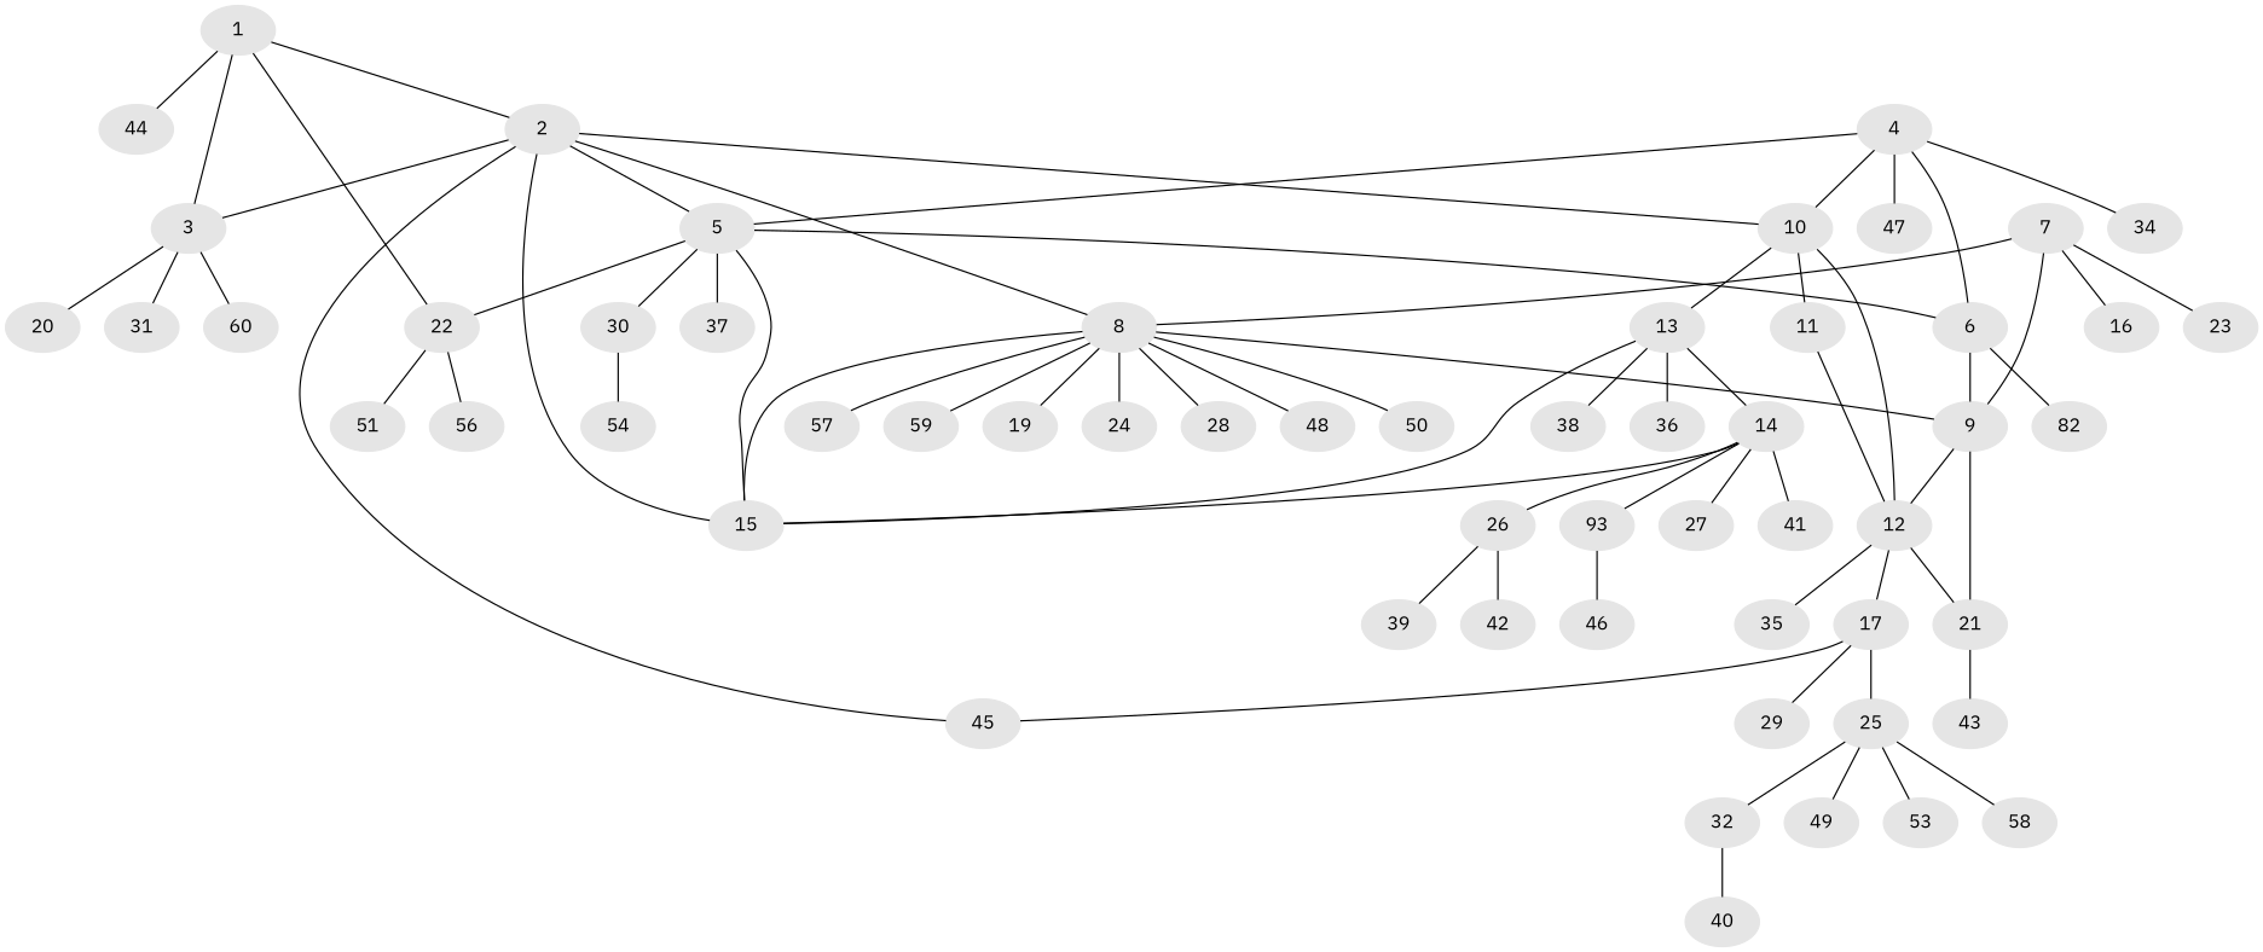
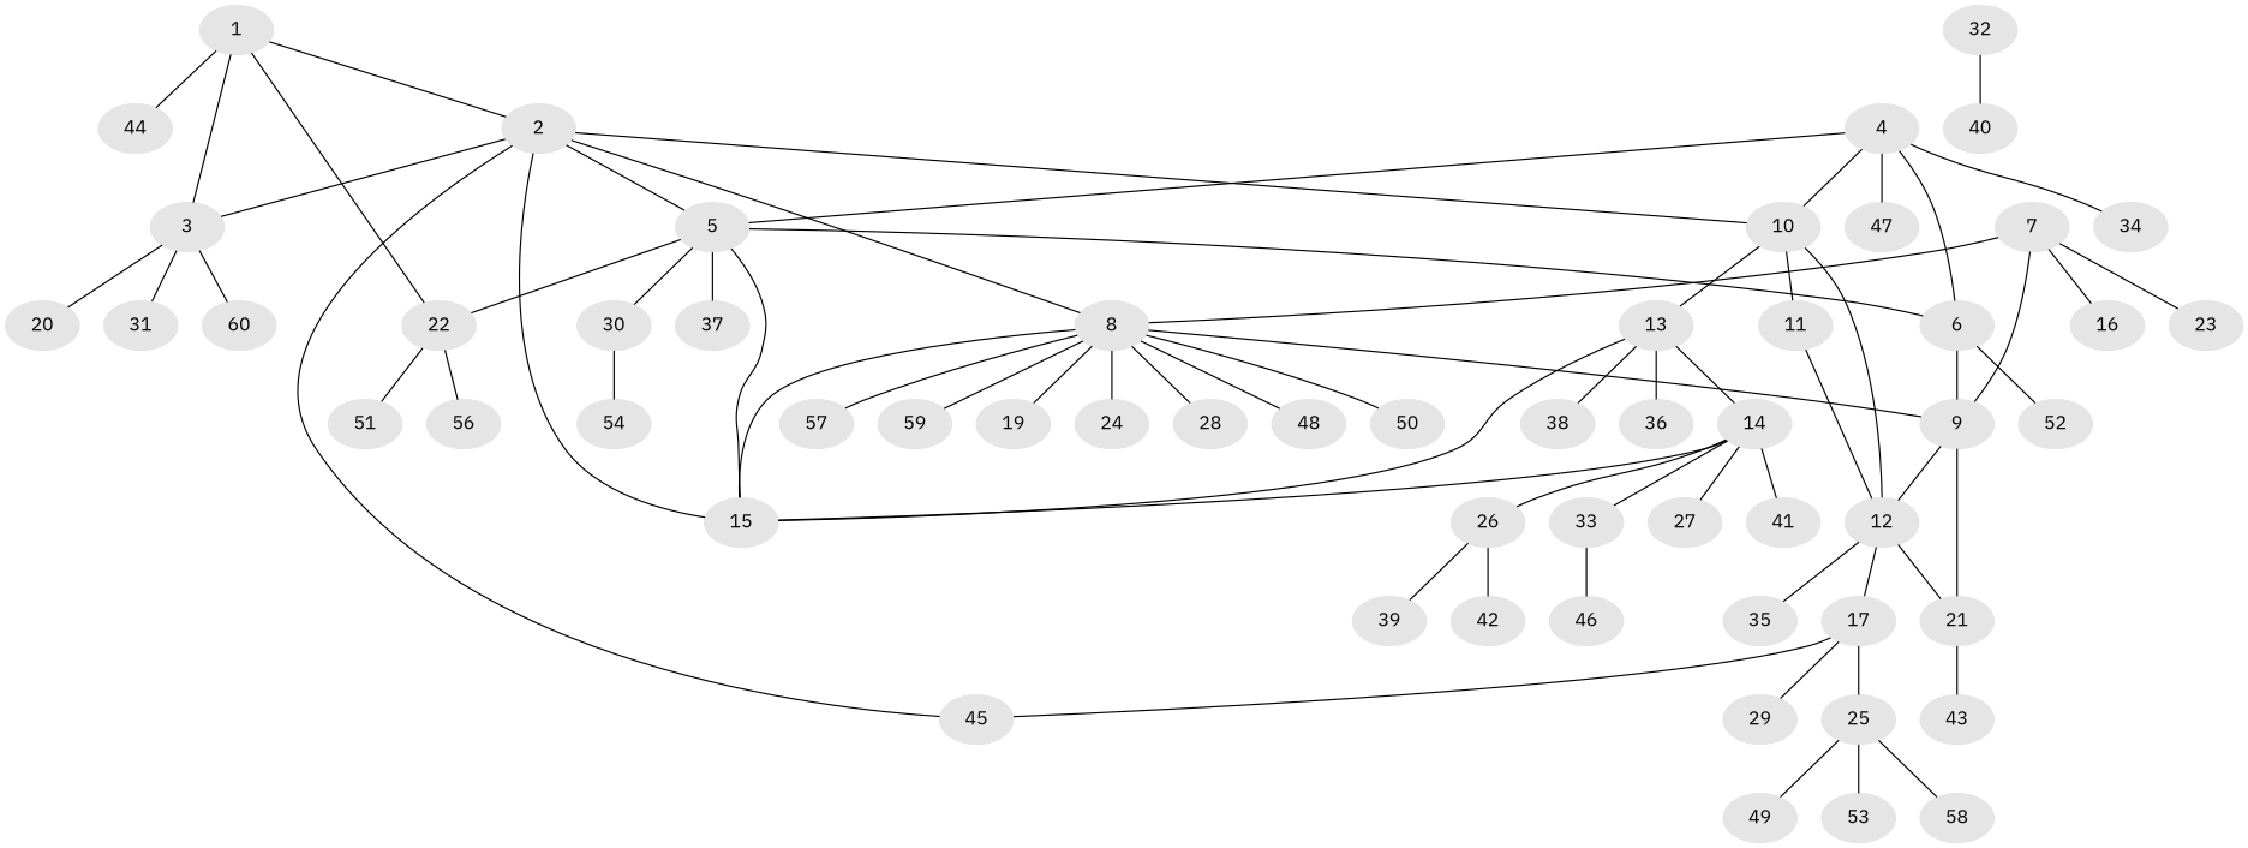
  graph {
    fontname="IBM Plex Sans"
    node [color=gray90 fontname="IBM Plex Sans" style=filled]
    edge [fontname="IBM Plex Sans"]
    1
    2
    3
    22
    44
    5
    8
    10
    15
    45
    20
    31
    60
    51
    56
    6
    30
    37
    9
    19
    24
    28
    48
    50
    57
    59
    12
    11
    13
    4
    34
    47
-   52 [label=82]
+   52
    54
    21
    7
    16
    23
    17
    35
    43
    14
    36
    38
    25
    29
    26
    27
-   33 [label=93]
+   33
    41
    39
    42
    46
    32
    49
    53
    58
    40
    1 -- 2
    1 -- 3
    1 -- 22
    1 -- 44
    2 -- 3
    2 -- 5
    2 -- 8
    2 -- 10
    2 -- 15
    2 -- 45
    3 -- 20
    3 -- 31
    3 -- 60
    22 -- 51
    22 -- 56
    5 -- 22
    5 -- 15
    5 -- 6
    5 -- 30
    5 -- 37
    8 -- 15
    8 -- 9
    8 -- 19
    8 -- 24
    8 -- 28
    8 -- 48
    8 -- 50
    8 -- 57
    8 -- 59
    10 -- 12
    10 -- 11
    10 -- 13
    6 -- 9
    6 -- 52
    30 -- 54
    9 -- 12
    9 -- 21
    12 -- 21
    12 -- 17
    12 -- 35
    11 -- 12
    13 -- 15
    13 -- 14
    13 -- 36
    13 -- 38
    4 -- 5
    4 -- 10
    4 -- 6
    4 -- 34
    4 -- 47
    21 -- 43
    7 -- 8
    7 -- 9
    7 -- 16
    7 -- 23
    17 -- 45
    17 -- 25
    17 -- 29
    14 -- 15
    14 -- 26
    14 -- 27
    14 -- 33
    14 -- 41
-   25 -- 32
    25 -- 49
    25 -- 53
    25 -- 58
    26 -- 39
    26 -- 42
    33 -- 46
    32 -- 40
  }
